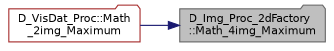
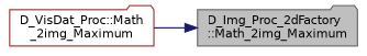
  digraph {
    rankdir=RL
    node [fontname=Helvetica fontsize=10 shape=folder style=filled]
-   n1 [color=gray40 fillcolor=grey75 fontcolor=black height=0.2 label="D_Img_Proc_2dFactory\l::Math_4img_Maximum" width=0.4]
+   n1 [color=gray40 fillcolor=grey75 fontcolor=black height=0.2 label="D_Img_Proc_2dFactory\l::Math_2img_Maximum" width=0.4]
    n2 [color=brown fillcolor=white height=0.2 label="D_VisDat_Proc::Math\l_2img_Maximum" width=0.4]
    n1 -> n2 [color=midnightblue dir=back fontname=Helvetica fontsize=10 labelfontname=Helvetica labelfontsize=10 style=solid]
  }
